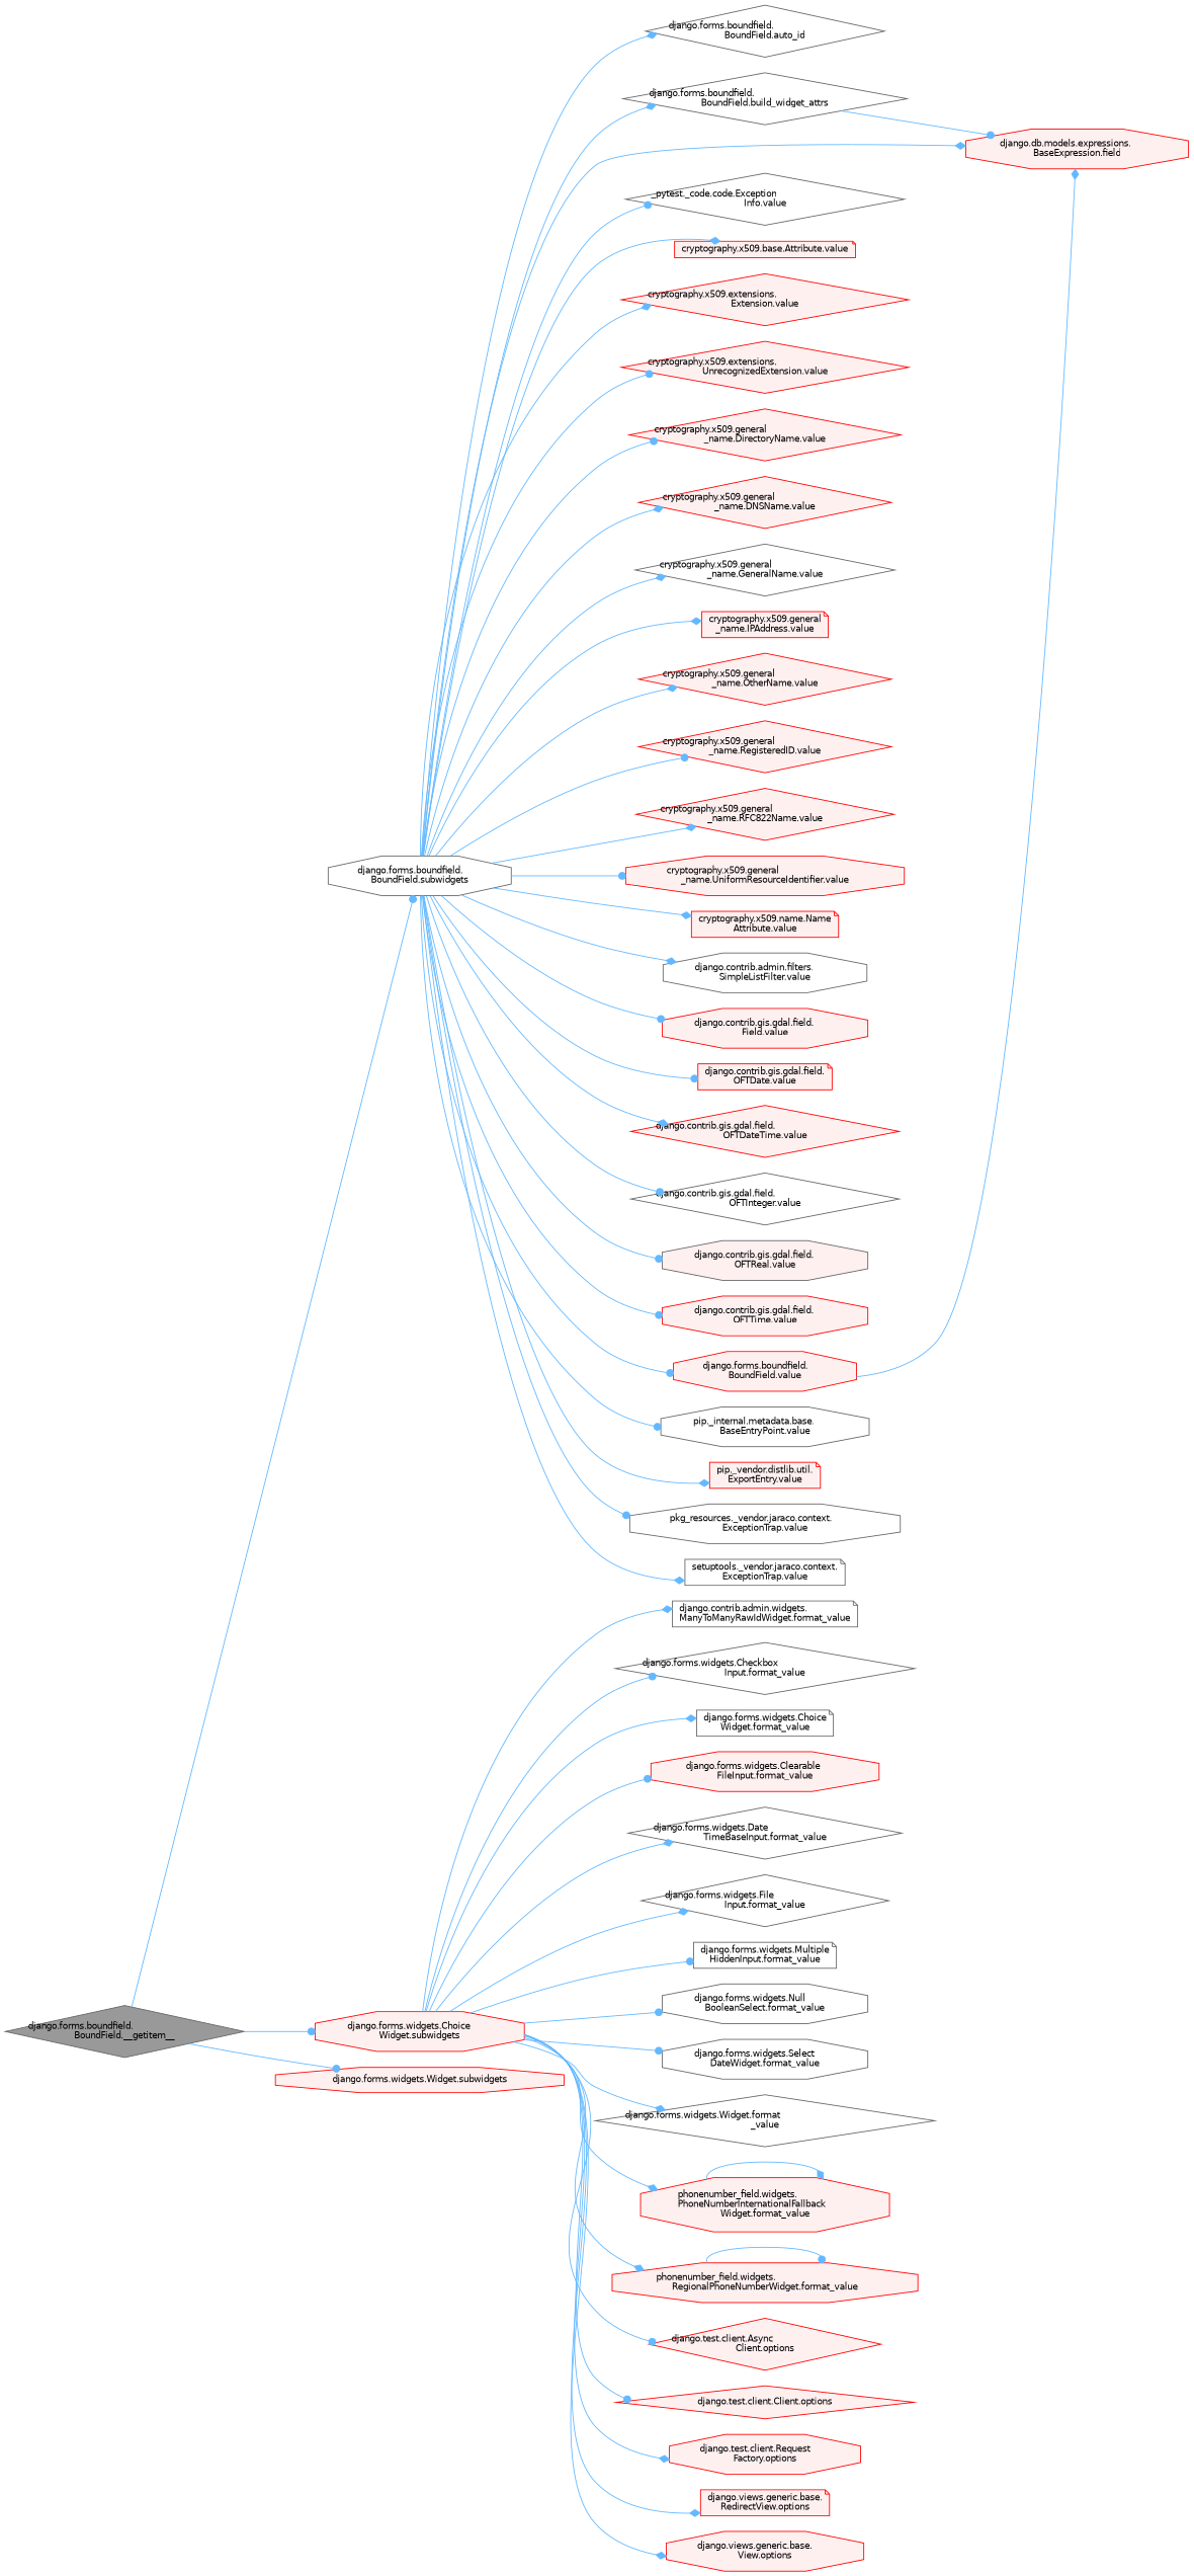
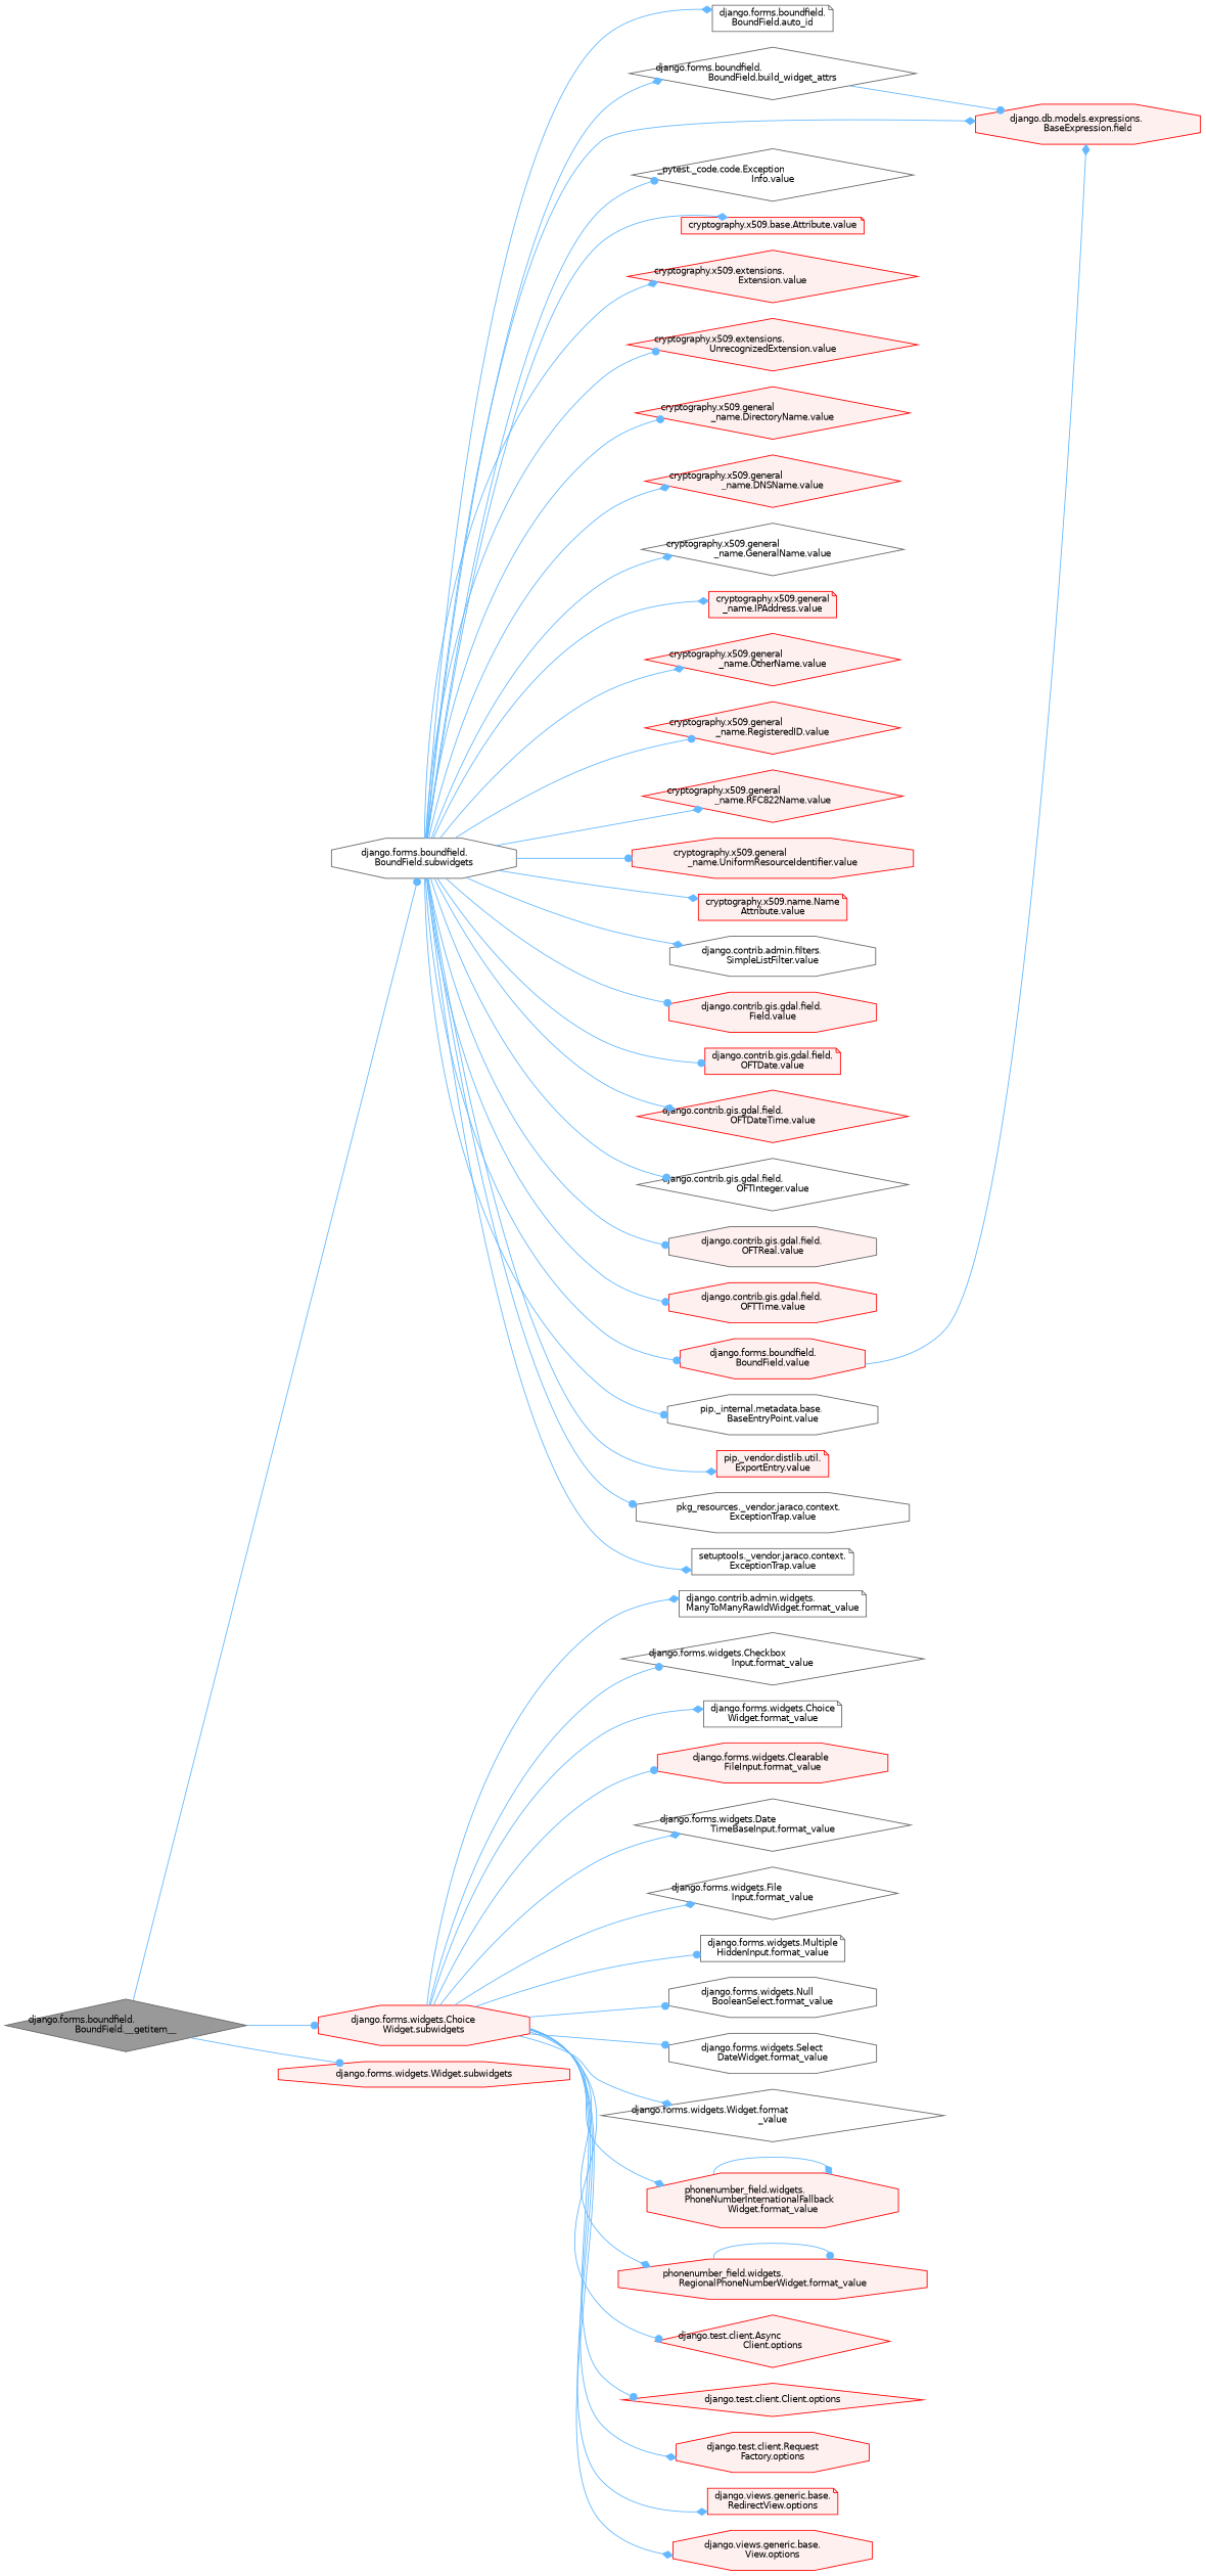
  digraph {
    rankdir=LR
    node [color=red fillcolor="#FFF0F0" fontname=Helvetica fontsize=10 shape=diamond style=filled]
    edge [arrowhead=diamond color=steelblue1 fontname=Helvetica fontsize=10 labelfontname=Helvetica labelfontsize=10 style=solid]
    n1 [color=gray40 fillcolor=grey60 fontcolor=black height=0.2 label="django.forms.boundfield.\lBoundField.__getitem__" width=0.4]
    n2 [color=grey40 fillcolor=white height=0.2 label="django.forms.boundfield.\lBoundField.subwidgets" shape=octagon width=0.4]
    n3 [height=0.2 label="django.forms.widgets.Choice\lWidget.subwidgets" shape=octagon width=0.4]
    n4 [height=0.2 label="django.forms.widgets.Widget.subwidgets" shape=octagon width=0.4]
-   n5 [color=grey40 fillcolor=white height=0.2 label="django.forms.boundfield.\lBoundField.auto_id" width=0.4]
+   n5 [color=grey40 fillcolor=white height=0.2 label="django.forms.boundfield.\lBoundField.auto_id" shape=note width=0.4]
    n6 [color=grey40 fillcolor=white height=0.2 label="django.forms.boundfield.\lBoundField.build_widget_attrs" width=0.4]
    n7 [height=0.2 label="django.db.models.expressions.\lBaseExpression.field" shape=octagon width=0.4]
    n8 [color=grey40 fillcolor=white height=0.2 label="_pytest._code.code.Exception\lInfo.value" width=0.4]
    n9 [height=0.2 label="cryptography.x509.base.Attribute.value" shape=note width=0.4]
    n10 [height=0.2 label="cryptography.x509.extensions.\lExtension.value" width=0.4]
    n11 [height=0.2 label="cryptography.x509.extensions.\lUnrecognizedExtension.value" width=0.4]
    n12 [height=0.2 label="cryptography.x509.general\l_name.DirectoryName.value" width=0.4]
    n13 [height=0.2 label="cryptography.x509.general\l_name.DNSName.value" width=0.4]
    n14 [color=grey40 fillcolor=white height=0.2 label="cryptography.x509.general\l_name.GeneralName.value" width=0.4]
    n15 [height=0.2 label="cryptography.x509.general\l_name.IPAddress.value" shape=note width=0.4]
    n16 [height=0.2 label="cryptography.x509.general\l_name.OtherName.value" width=0.4]
    n17 [height=0.2 label="cryptography.x509.general\l_name.RegisteredID.value" width=0.4]
    n18 [height=0.2 label="cryptography.x509.general\l_name.RFC822Name.value" width=0.4]
    n19 [height=0.2 label="cryptography.x509.general\l_name.UniformResourceIdentifier.value" shape=octagon width=0.4]
    n20 [height=0.2 label="cryptography.x509.name.Name\lAttribute.value" shape=note width=0.4]
    n21 [color=grey40 fillcolor=white height=0.2 label="django.contrib.admin.filters.\lSimpleListFilter.value" shape=octagon width=0.4]
    n22 [height=0.2 label="django.contrib.gis.gdal.field.\lField.value" shape=octagon width=0.4]
    n23 [height=0.2 label="django.contrib.gis.gdal.field.\lOFTDate.value" shape=note width=0.4]
    n24 [height=0.2 label="django.contrib.gis.gdal.field.\lOFTDateTime.value" width=0.4]
    n25 [color=grey40 fillcolor=white height=0.2 label="django.contrib.gis.gdal.field.\lOFTInteger.value" width=0.4]
    n26 [color=grey40 height=0.2 label="django.contrib.gis.gdal.field.\lOFTReal.value" shape=octagon width=0.4]
    n27 [height=0.2 label="django.contrib.gis.gdal.field.\lOFTTime.value" shape=octagon width=0.4]
    n28 [height=0.2 label="django.forms.boundfield.\lBoundField.value" shape=octagon width=0.4]
    n29 [color=grey40 fillcolor=white height=0.2 label="pip._internal.metadata.base.\lBaseEntryPoint.value" shape=octagon width=0.4]
    n30 [height=0.2 label="pip._vendor.distlib.util.\lExportEntry.value" shape=note width=0.4]
    n31 [color=grey40 fillcolor=white height=0.2 label="pkg_resources._vendor.jaraco.context.\lExceptionTrap.value" shape=octagon width=0.4]
    n32 [color=grey40 fillcolor=white height=0.2 label="setuptools._vendor.jaraco.context.\lExceptionTrap.value" shape=note width=0.4]
    n33 [color=grey40 fillcolor=white height=0.2 label="django.contrib.admin.widgets.\lManyToManyRawIdWidget.format_value" shape=note width=0.4]
    n34 [color=grey40 fillcolor=white height=0.2 label="django.forms.widgets.Checkbox\lInput.format_value" width=0.4]
    n35 [color=grey40 fillcolor=white height=0.2 label="django.forms.widgets.Choice\lWidget.format_value" shape=note width=0.4]
    n36 [height=0.2 label="django.forms.widgets.Clearable\lFileInput.format_value" shape=octagon width=0.4]
    n37 [color=grey40 fillcolor=white height=0.2 label="django.forms.widgets.Date\lTimeBaseInput.format_value" width=0.4]
    n38 [color=grey40 fillcolor=white height=0.2 label="django.forms.widgets.File\lInput.format_value" width=0.4]
    n39 [color=grey40 fillcolor=white height=0.2 label="django.forms.widgets.Multiple\lHiddenInput.format_value" shape=note width=0.4]
    n40 [color=grey40 fillcolor=white height=0.2 label="django.forms.widgets.Null\lBooleanSelect.format_value" shape=octagon width=0.4]
    n41 [color=grey40 fillcolor=white height=0.2 label="django.forms.widgets.Select\lDateWidget.format_value" shape=octagon width=0.4]
    n42 [color=grey40 fillcolor=white height=0.2 label="django.forms.widgets.Widget.format\l_value" width=0.4]
    n43 [height=0.2 label="phonenumber_field.widgets.\lPhoneNumberInternationalFallback\lWidget.format_value" shape=octagon width=0.4]
    n44 [height=0.2 label="phonenumber_field.widgets.\lRegionalPhoneNumberWidget.format_value" shape=octagon width=0.4]
    n45 [height=0.2 label="django.test.client.Async\lClient.options" width=0.4]
    n46 [height=0.2 label="django.test.client.Client.options" width=0.4]
    n47 [height=0.2 label="django.test.client.Request\lFactory.options" shape=octagon width=0.4]
    n48 [height=0.2 label="django.views.generic.base.\lRedirectView.options" shape=note width=0.4]
    n49 [height=0.2 label="django.views.generic.base.\lView.options" shape=octagon width=0.4]
    n1 -> n2 [arrowhead=dot]
    n1 -> n3 [arrowhead=dot]
    n1 -> n4 [arrowhead=dot]
    n2 -> n5
    n2 -> n6
    n2 -> n7
    n2 -> n8 [arrowhead=dot]
    n2 -> n9
    n2 -> n10
    n2 -> n11 [arrowhead=dot]
    n2 -> n12 [arrowhead=dot]
    n2 -> n13
    n2 -> n14
    n2 -> n15
    n2 -> n16
    n2 -> n17 [arrowhead=dot]
    n2 -> n18
    n2 -> n19 [arrowhead=dot]
    n2 -> n20
    n2 -> n21
    n2 -> n22 [arrowhead=dot]
    n2 -> n23 [arrowhead=dot]
    n2 -> n24
    n2 -> n25 [arrowhead=dot]
    n2 -> n26 [arrowhead=dot]
    n2 -> n27 [arrowhead=dot]
    n2 -> n28 [arrowhead=dot]
    n2 -> n29 [arrowhead=dot]
    n2 -> n30
    n2 -> n31 [arrowhead=dot]
    n2 -> n32
    n3 -> n33
    n3 -> n34 [arrowhead=dot]
    n3 -> n35
    n3 -> n36 [arrowhead=dot]
    n3 -> n37
    n3 -> n38
    n3 -> n39 [arrowhead=dot]
    n3 -> n40 [arrowhead=dot]
    n3 -> n41 [arrowhead=dot]
    n3 -> n42
    n3 -> n43
    n3 -> n44
    n3 -> n45 [arrowhead=dot]
    n3 -> n46 [arrowhead=dot]
    n3 -> n47
    n3 -> n48
    n3 -> n49
    n6 -> n7 [arrowhead=dot]
    n28 -> n7
    n43 -> n43
    n44 -> n44 [arrowhead=dot]
  }
